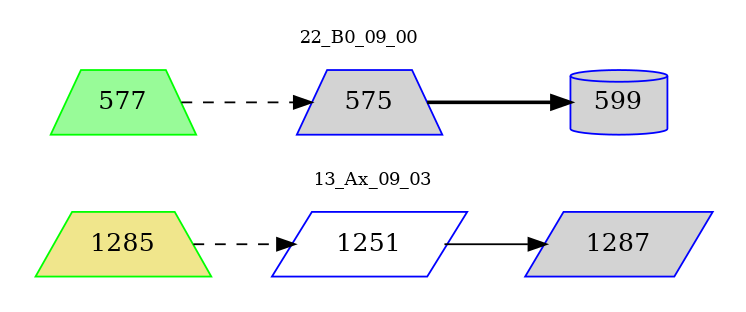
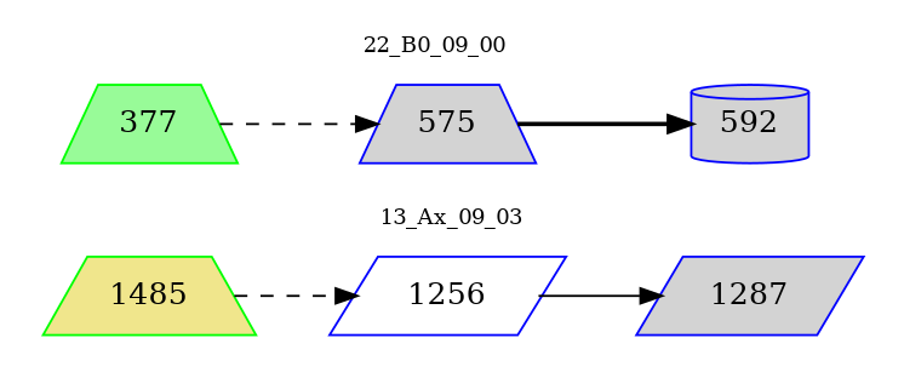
  digraph {
    rankdir=LR
    node [color=blue fillcolor=lightgrey shape=trapezium style=filled]
    edge [color=black style=dashed]
-   n1 [color=green fillcolor=khaki label=1285]
-   n2 [fillcolor=white label=1251 shape=parallelogram]
+   n1 [color=green fillcolor=khaki label=1485]
+   n2 [fillcolor=white label=1256 shape=parallelogram]
    n3 [label=1287 shape=parallelogram]
-   n4 [color=green fillcolor=palegreen label=577]
+   n4 [color=green fillcolor=palegreen label=377]
    n5 [label=575]
-   n6 [label=599 shape=cylinder]
+   n6 [label=592 shape=cylinder]
    subgraph cluster_1 {
      color=white
      fontsize=10
      label="13_Ax_09_03"
      n1
      n2
      n3
    }
    subgraph cluster_2 {
      color=white
      fontsize=10
      label="22_B0_09_00"
      n4
      n5
      n6
    }
    n1 -> n2
    n2 -> n3 [style=solid]
    n4 -> n5
    n5 -> n6 [style=bold]
  }
